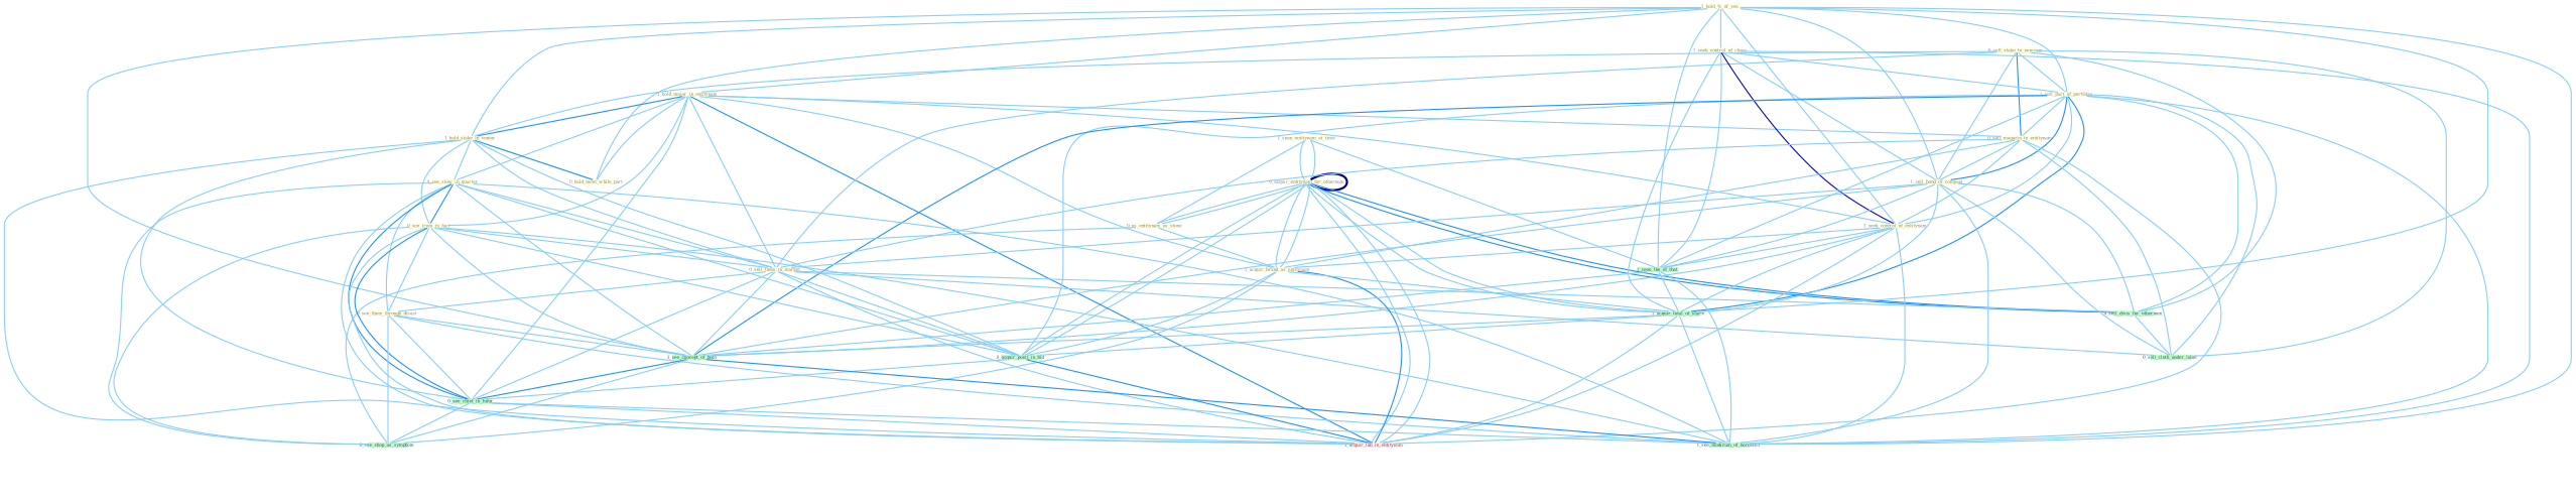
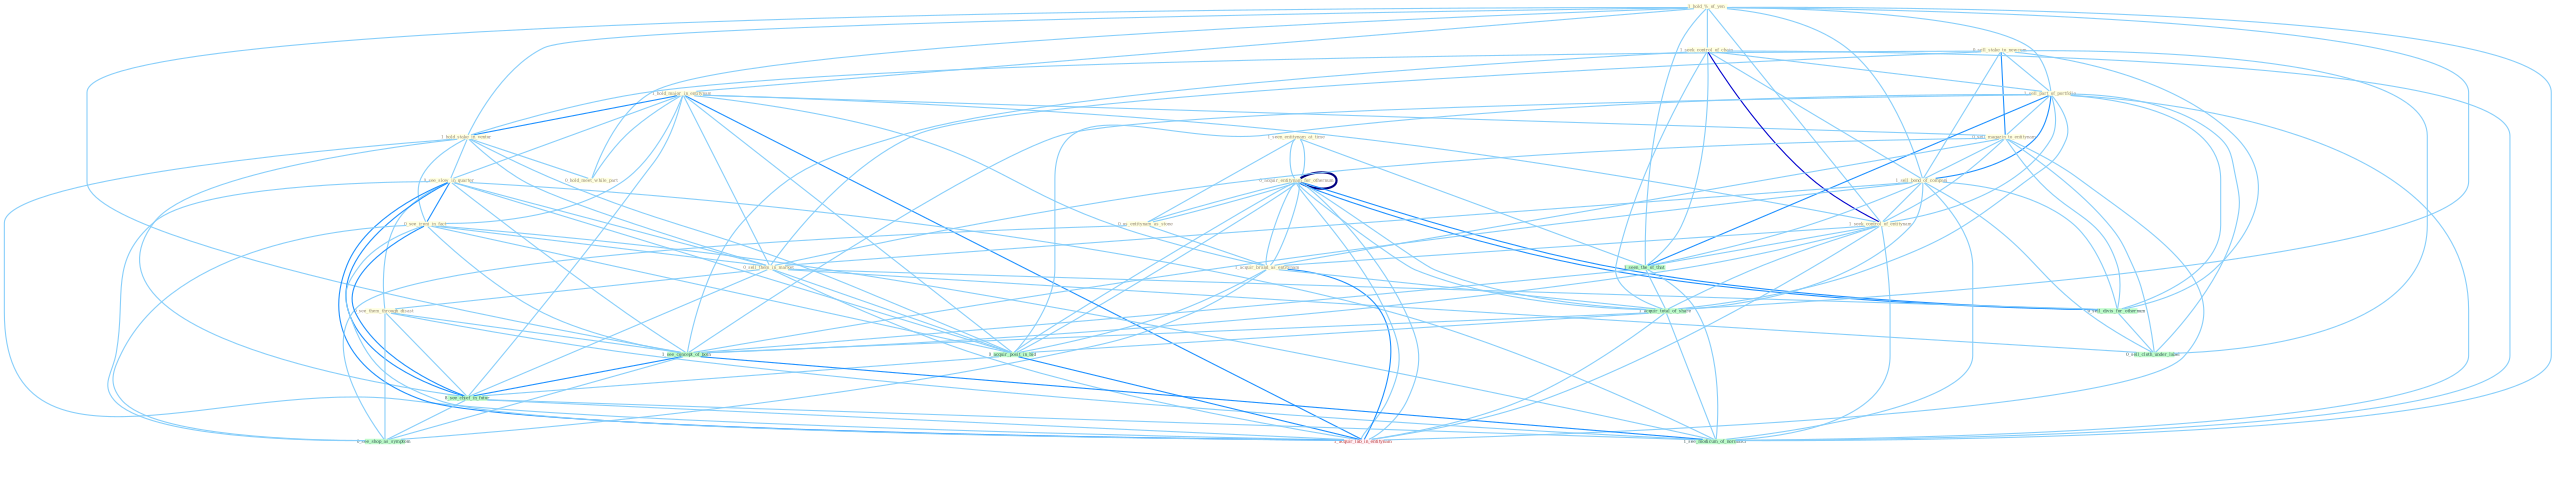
  graph {
    node [color="#ffffe0" fixedsize=true fontcolor="#8b7d6b" fontsize=4 shape=polygon style=filled]
    edge [color="#87cefa" w=1]
    "1_seen_entitynam_at_time " [height=.06 width=.5]
    "0_acquir_entitynam_for_othernum " [height=.06 width=.5]
    "1_hold_%_of_yen " [height=.06 width=.5]
    "1_hold_major_in_entitynam " [height=.06 width=.5]
    "0_sell_stake_to_newcom " [height=.06 width=.5]
    "1_hold_stake_in_ventur " [height=.06 width=.5]
    "1_seek_control_of_chain " [height=.06 width=.5]
    "1_sell_part_of_portfolio " [height=.06 width=.5]
    n9 [height=.06 label="0_hold_meet_while_part" width=.5]
    "0_see_slow_in_quarter " [height=.06 width=.5]
    "0_us_entitynam_as_stone " [height=.06 width=.5]
    "0_see_ironi_in_fact " [height=.06 width=.5]
    "0_sell_magazin_to_entitynam " [height=.06 width=.5]
    "1_sell_bond_of_compani " [height=.06 width=.5]
    "0_sell_them_in_market " [height=.06 width=.5]
    "1_seek_control_of_entitynam " [height=.06 width=.5]
    "0_see_them_through_disast " [height=.06 width=.5]
    "1_acquir_brand_as_entitynam " [height=.06 width=.5]
    "1_acquir_lab_in_entitynam " [color="#fff0f5" fontcolor="#b22222" height=.06 width=.5]
    "1_seen_the_of_that " [color="#BDFCC9" fontcolor="#2f4f4f" height=.06 width=.5]
    "0_sell_divis_for_othernum " [color="#BDFCC9" fontcolor="#2f4f4f" height=.06 width=.5]
    "1_acquir_total_of_share " [color="#BDFCC9" fontcolor="#2f4f4f" height=.06 width=.5]
    "0_acquir_posit_in_bid " [color="#BDFCC9" fontcolor="#2f4f4f" height=.06 width=.5]
    "1_see_concept_of_both " [color="#BDFCC9" fontcolor="#2f4f4f" height=.06 width=.5]
    "1_see_modicum_of_normalci " [color="#BDFCC9" fontcolor="#2f4f4f" height=.06 width=.5]
-   "0_see_chief_in_futur " [color="#BDFCC9" fontcolor="#2f4f4f" height=.06 width=.5]
+   "0_see_chief_in_futur " [color="#BDFCC9" fontcolor="#2f4f4f" height=.06 width=.5 label="8_see_chief_in_futur"]
    "0_sell_cloth_under_label " [color="#BDFCC9" fontcolor="#2f4f4f" height=.06 width=.5]
    "0_see_shop_as_symptom " [color="#BDFCC9" fontcolor="#2f4f4f" height=.06 width=.5]
    subgraph sub_1 {
      "1_seen_entitynam_at_time "
      "0_acquir_entitynam_for_othernum "
      "1_hold_%_of_yen "
      "1_hold_major_in_entitynam "
      "0_sell_stake_to_newcom "
      "1_hold_stake_in_ventur "
      "1_seek_control_of_chain "
      "1_sell_part_of_portfolio "
      n9
      "0_see_slow_in_quarter "
      "0_us_entitynam_as_stone "
      "0_see_ironi_in_fact "
      "0_sell_magazin_to_entitynam "
      "1_sell_bond_of_compani "
      "0_sell_them_in_market "
      "1_seek_control_of_entitynam "
      "0_see_them_through_disast "
      "1_acquir_brand_as_entitynam "
    }
    subgraph sub_2 {
      "0_acquir_entitynam_for_othernum "
      "1_acquir_lab_in_entitynam "
    }
    "1_seen_entitynam_at_time " -- "0_acquir_entitynam_for_othernum "
    "1_seen_entitynam_at_time " -- "0_acquir_entitynam_for_othernum "
    "1_seen_entitynam_at_time " -- "0_us_entitynam_as_stone "
    "1_seen_entitynam_at_time " -- "1_seen_the_of_that "
    "0_acquir_entitynam_for_othernum " -- "0_acquir_entitynam_for_othernum " [color="#000080" style=bold w=4]
    "0_acquir_entitynam_for_othernum " -- "0_us_entitynam_as_stone "
    "0_acquir_entitynam_for_othernum " -- "1_acquir_brand_as_entitynam "
    "0_acquir_entitynam_for_othernum " -- "1_acquir_lab_in_entitynam "
    "0_acquir_entitynam_for_othernum " -- "1_acquir_lab_in_entitynam "
    "0_acquir_entitynam_for_othernum " -- "0_sell_divis_for_othernum " [color="#1e90ff" w=2]
    "0_acquir_entitynam_for_othernum " -- "0_sell_divis_for_othernum " [color="#1e90ff" w=2]
    "0_acquir_entitynam_for_othernum " -- "1_acquir_total_of_share "
    "0_acquir_entitynam_for_othernum " -- "1_acquir_total_of_share "
    "0_acquir_entitynam_for_othernum " -- "0_acquir_posit_in_bid "
    "0_acquir_entitynam_for_othernum " -- "0_acquir_posit_in_bid "
    "1_hold_%_of_yen " -- "1_hold_major_in_entitynam "
    "1_hold_%_of_yen " -- "1_hold_stake_in_ventur "
    "1_hold_%_of_yen " -- "1_seek_control_of_chain "
    "1_hold_%_of_yen " -- "1_sell_part_of_portfolio "
    "1_hold_%_of_yen " -- n9
    "1_hold_%_of_yen " -- "1_sell_bond_of_compani "
    "1_hold_%_of_yen " -- "1_seek_control_of_entitynam "
    "1_hold_%_of_yen " -- "1_seen_the_of_that "
    "1_hold_%_of_yen " -- "1_acquir_total_of_share "
    "1_hold_%_of_yen " -- "1_see_concept_of_both "
    "1_hold_%_of_yen " -- "1_see_modicum_of_normalci "
    "1_hold_major_in_entitynam " -- "1_hold_stake_in_ventur " [color="#1e90ff" w=2]
    "1_hold_major_in_entitynam " -- n9
    "1_hold_major_in_entitynam " -- "0_see_slow_in_quarter "
    "1_hold_major_in_entitynam " -- "0_see_ironi_in_fact "
    "1_hold_major_in_entitynam " -- "0_sell_magazin_to_entitynam "
    "1_hold_major_in_entitynam " -- "0_sell_them_in_market "
    "1_hold_major_in_entitynam " -- "1_seek_control_of_entitynam "
    "1_hold_major_in_entitynam " -- "1_acquir_brand_as_entitynam "
    "1_hold_major_in_entitynam " -- "1_acquir_lab_in_entitynam " [color="#1e90ff" w=2]
+   "1_hold_major_in_entitynam " -- "0_acquir_posit_in_bid "
    "1_hold_major_in_entitynam " -- "0_see_chief_in_futur "
    "0_sell_stake_to_newcom " -- "1_hold_stake_in_ventur "
    "0_sell_stake_to_newcom " -- "1_sell_part_of_portfolio "
    "0_sell_stake_to_newcom " -- "0_sell_magazin_to_entitynam " [color="#1e90ff" w=2]
    "0_sell_stake_to_newcom " -- "1_sell_bond_of_compani "
    "0_sell_stake_to_newcom " -- "0_sell_them_in_market "
    "0_sell_stake_to_newcom " -- "0_sell_divis_for_othernum "
    "0_sell_stake_to_newcom " -- "0_sell_cloth_under_label "
-   "1_hold_stake_in_ventur " -- n9 [color="#1e90ff"]
+   "1_hold_stake_in_ventur " -- n9
    "1_hold_stake_in_ventur " -- "0_see_slow_in_quarter "
    "1_hold_stake_in_ventur " -- "0_see_ironi_in_fact "
    "1_hold_stake_in_ventur " -- "0_sell_them_in_market "
    "1_hold_stake_in_ventur " -- "1_acquir_lab_in_entitynam "
    "1_hold_stake_in_ventur " -- "0_acquir_posit_in_bid "
    "1_hold_stake_in_ventur " -- "0_see_chief_in_futur "
    "1_seek_control_of_chain " -- "1_sell_part_of_portfolio "
    "1_seek_control_of_chain " -- "1_sell_bond_of_compani "
    "1_seek_control_of_chain " -- "1_seek_control_of_entitynam " [color="#0000cd" w=3]
    "1_seek_control_of_chain " -- "1_seen_the_of_that "
    "1_seek_control_of_chain " -- "1_acquir_total_of_share "
-   "0_sell_them_in_market " -- "1_see_concept_of_both "
+   "1_seek_control_of_chain " -- "1_see_concept_of_both "
    "1_seek_control_of_chain " -- "1_see_modicum_of_normalci "
    "1_sell_part_of_portfolio " -- "0_sell_magazin_to_entitynam "
    "1_sell_part_of_portfolio " -- "1_sell_bond_of_compani " [color="#1e90ff" w=2]
    "1_sell_part_of_portfolio " -- "1_seek_control_of_entitynam "
-   "1_sell_part_of_portfolio " -- "1_seen_the_of_that "
+   "1_sell_part_of_portfolio " -- "1_seen_the_of_that " [color="#1e90ff"]
    "1_sell_part_of_portfolio " -- "0_sell_divis_for_othernum "
-   "1_sell_part_of_portfolio " -- "1_acquir_total_of_share " [color="#1e90ff"]
+   "1_sell_part_of_portfolio " -- "1_acquir_total_of_share "
    "1_sell_part_of_portfolio " -- "0_acquir_posit_in_bid "
-   "1_sell_part_of_portfolio " -- "1_see_concept_of_both " [color="#1e90ff"]
+   "1_sell_part_of_portfolio " -- "1_see_concept_of_both "
    "1_sell_part_of_portfolio " -- "1_see_modicum_of_normalci "
    "1_sell_part_of_portfolio " -- "0_sell_cloth_under_label "
    "0_see_slow_in_quarter " -- "0_see_ironi_in_fact " [color="#1e90ff" w=2]
    "0_see_slow_in_quarter " -- "0_sell_them_in_market "
    "0_see_slow_in_quarter " -- "0_see_them_through_disast "
-   "0_see_slow_in_quarter " -- "1_acquir_lab_in_entitynam "
+   "0_see_slow_in_quarter " -- "1_acquir_lab_in_entitynam " [color="#1e90ff"]
    "0_see_slow_in_quarter " -- "0_acquir_posit_in_bid "
    "0_see_slow_in_quarter " -- "1_see_concept_of_both "
    "0_see_slow_in_quarter " -- "1_see_modicum_of_normalci "
    "0_see_slow_in_quarter " -- "0_see_chief_in_futur " [color="#1e90ff" w=2]
    "0_see_slow_in_quarter " -- "0_see_shop_as_symptom "
    "0_us_entitynam_as_stone " -- "0_acquir_entitynam_for_othernum "
    "0_us_entitynam_as_stone " -- "1_acquir_brand_as_entitynam "
    "0_us_entitynam_as_stone " -- "0_see_shop_as_symptom "
    "0_see_ironi_in_fact " -- "0_sell_them_in_market "
-   "0_see_ironi_in_fact " -- "0_see_them_through_disast "
    "0_see_ironi_in_fact " -- "1_acquir_lab_in_entitynam "
    "0_see_ironi_in_fact " -- "0_acquir_posit_in_bid "
    "0_see_ironi_in_fact " -- "1_see_concept_of_both "
    "0_see_ironi_in_fact " -- "1_see_modicum_of_normalci "
    "0_see_ironi_in_fact " -- "0_see_chief_in_futur " [color="#1e90ff" w=2]
    "0_see_ironi_in_fact " -- "0_see_shop_as_symptom "
    "0_sell_magazin_to_entitynam " -- "1_sell_bond_of_compani "
    "0_sell_magazin_to_entitynam " -- "0_sell_them_in_market "
    "0_sell_magazin_to_entitynam " -- "1_seek_control_of_entitynam "
    "0_sell_magazin_to_entitynam " -- "1_acquir_brand_as_entitynam "
    "0_sell_magazin_to_entitynam " -- "1_acquir_lab_in_entitynam "
+   "0_sell_magazin_to_entitynam " -- "0_sell_divis_for_othernum "
    "0_sell_magazin_to_entitynam " -- "0_sell_cloth_under_label "
    "1_sell_bond_of_compani " -- "0_sell_them_in_market "
+   "1_sell_bond_of_compani " -- "1_seek_control_of_entitynam "
    "1_sell_bond_of_compani " -- "1_seen_the_of_that "
    "1_sell_bond_of_compani " -- "0_sell_divis_for_othernum "
    "1_sell_bond_of_compani " -- "1_acquir_total_of_share "
    "1_sell_bond_of_compani " -- "1_see_concept_of_both "
    "1_sell_bond_of_compani " -- "1_see_modicum_of_normalci "
    "1_sell_bond_of_compani " -- "0_sell_cloth_under_label "
    "0_sell_them_in_market " -- "0_see_them_through_disast "
    "0_sell_them_in_market " -- "1_acquir_lab_in_entitynam "
    "0_sell_them_in_market " -- "0_sell_divis_for_othernum "
    "0_sell_them_in_market " -- "0_acquir_posit_in_bid "
    "0_sell_them_in_market " -- "0_see_chief_in_futur "
    "0_sell_them_in_market " -- "0_sell_cloth_under_label "
    "1_seek_control_of_entitynam " -- "1_acquir_brand_as_entitynam "
    "1_seek_control_of_entitynam " -- "1_acquir_lab_in_entitynam "
    "1_seek_control_of_entitynam " -- "1_seen_the_of_that "
    "1_seek_control_of_entitynam " -- "1_acquir_total_of_share "
    "1_seek_control_of_entitynam " -- "1_see_concept_of_both "
    "1_seek_control_of_entitynam " -- "1_see_modicum_of_normalci "
    "0_see_them_through_disast " -- "1_see_concept_of_both "
    "0_see_them_through_disast " -- "1_see_modicum_of_normalci "
    "0_see_them_through_disast " -- "0_see_chief_in_futur "
    "0_see_them_through_disast " -- "0_see_shop_as_symptom "
    "1_acquir_brand_as_entitynam " -- "0_acquir_entitynam_for_othernum "
    "1_acquir_brand_as_entitynam " -- "1_acquir_lab_in_entitynam " [color="#1e90ff" w=2]
    "1_acquir_brand_as_entitynam " -- "1_acquir_total_of_share "
    "1_acquir_brand_as_entitynam " -- "0_acquir_posit_in_bid "
    "1_acquir_brand_as_entitynam " -- "0_see_shop_as_symptom "
    "1_seen_the_of_that " -- "1_acquir_total_of_share "
    "1_seen_the_of_that " -- "1_see_concept_of_both "
    "1_seen_the_of_that " -- "1_see_modicum_of_normalci "
    "0_sell_divis_for_othernum " -- "0_sell_cloth_under_label "
    "1_acquir_total_of_share " -- "1_acquir_lab_in_entitynam "
    "1_acquir_total_of_share " -- "0_acquir_posit_in_bid "
    "1_acquir_total_of_share " -- "1_see_concept_of_both "
    "1_acquir_total_of_share " -- "1_see_modicum_of_normalci "
    "0_acquir_posit_in_bid " -- "1_acquir_lab_in_entitynam " [color="#1e90ff" w=2]
    "0_acquir_posit_in_bid " -- "0_see_chief_in_futur "
    "1_see_concept_of_both " -- "1_see_modicum_of_normalci " [color="#1e90ff" w=2]
    "1_see_concept_of_both " -- "0_see_chief_in_futur " [color="#1e90ff"]
    "1_see_concept_of_both " -- "0_see_shop_as_symptom "
    "0_see_chief_in_futur " -- "1_acquir_lab_in_entitynam "
    "0_see_chief_in_futur " -- "1_see_modicum_of_normalci "
    "0_see_chief_in_futur " -- "0_see_shop_as_symptom "
  }
